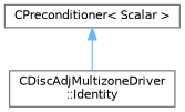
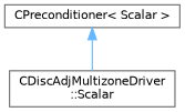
  digraph {
    rankdir=TB
    node [color=grey40 fillcolor=white fontname=Helvetica fontsize=10 shape=box style=filled]
    n1 [height=0.2 label="CPreconditioner\< Scalar \>" width=0.4]
-   n2 [height=0.2 label="CDiscAdjMultizoneDriver\l::Identity" width=0.4]
+   n2 [height=0.2 label="CDiscAdjMultizoneDriver\l::Scalar" width=0.4]
    n1 -> n2 [color=steelblue1 dir=back fontname=Helvetica fontsize=10 labelfontname=Helvetica labelfontsize=10 style=solid]
  }
